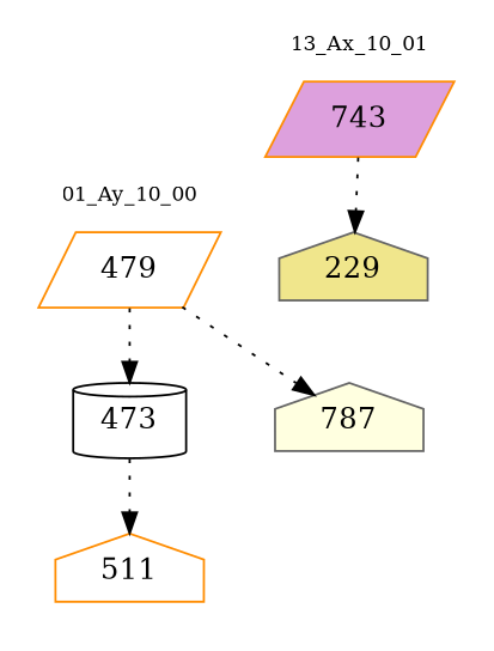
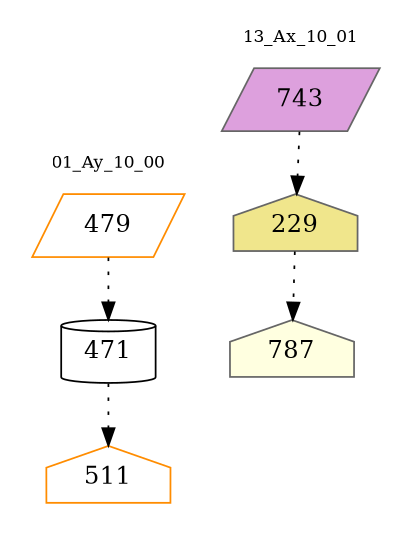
  digraph {
    node [color=gray40 fillcolor=white shape=house style=filled]
    edge [color=black style=dotted]
    n1 [color=darkorange label=479 shape=parallelogram]
-   n2 [color=black label=473 shape=cylinder]
+   n2 [color=black label=471 shape=cylinder]
    n3 [color=darkorange label=511]
-   n4 [color=darkorange fillcolor=plum label=743 shape=parallelogram]
+   n4 [fillcolor=plum label=743 shape=parallelogram]
    n5 [fillcolor=khaki label=229]
    n6 [fillcolor=lightyellow label=787]
    subgraph cluster_1 {
      color=white
      fontsize=10
      label="01_Ay_10_00"
      n1
      n2
      n3
    }
    subgraph cluster_2 {
      color=white
      fontsize=10
      label="13_Ax_10_01"
      n4
      n5
      n6
    }
    n1 -> n2
    n2 -> n3
    n4 -> n5
-   n1 -> n6
+   n5 -> n6
  }
